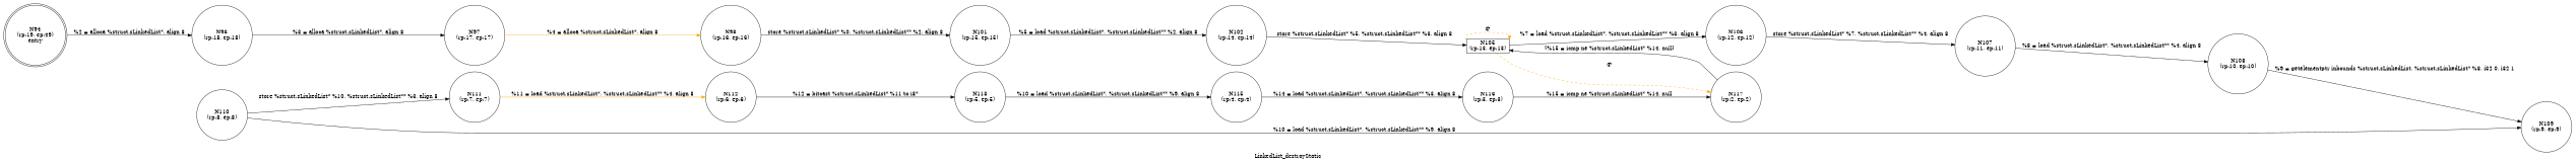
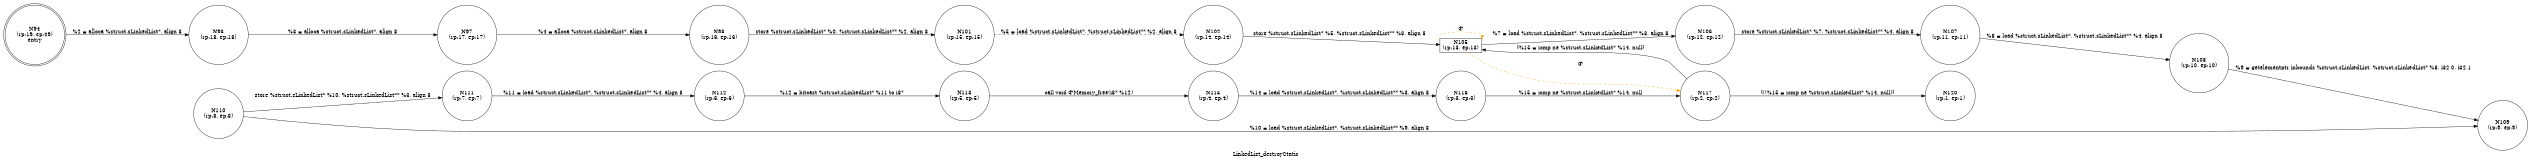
  digraph {
    fontname="DejaVu Serif"
    label=LinkedList_destroyStatic
    rankdir=LR
    node [fontname="DejaVu Serif" shape=circle]
    edge [fontname="DejaVu Serif"]
    n1 [label="N94\n(rp:19, ep:49)\nentry" shape=doublecircle]
    n2 [label="N96\n(rp:18, ep:18)"]
    n3 [label="N97\n(rp:17, ep:17)"]
    n4 [label="N98\n(rp:16, ep:16)"]
    n5 [label="N101\n(rp:15, ep:15)"]
    n6 [label="N102\n(rp:14, ep:14)"]
    n7 [label="N105\n(rp:13, ep:13)" shape=box]
    n8 [label="N106\n(rp:12, ep:12)"]
    n9 [label="N117\n(rp:2, ep:2)"]
    n10 [label="N107\n(rp:11, ep:11)"]
+   n11 [label="N120\n(rp:1, ep:1)"]
    n12 [label="N108\n(rp:10, ep:10)"]
    n13 [label="N109\n(rp:9, ep:9)"]
    n14 [label="N110\n(rp:8, ep:8)"]
    n15 [label="N111\n(rp:7, ep:7)"]
    n16 [label="N112\n(rp:6, ep:6)"]
    n17 [label="N113\n(rp:5, ep:5)"]
    n18 [label="N115\n(rp:4, ep:4)"]
    n19 [label="N116\n(rp:3, ep:3)"]
    n1 -> n2 [label="%2 = alloca %struct.sLinkedList*, align 8"]
    n2 -> n3 [label="%3 = alloca %struct.sLinkedList*, align 8"]
-   n3 -> n4 [label="%4 = alloca %struct.sLinkedList*, align 8" color=orange]
+   n3 -> n4 [label="%4 = alloca %struct.sLinkedList*, align 8"]
    n4 -> n5 [label="store %struct.sLinkedList* %0, %struct.sLinkedList** %2, align 8"]
-   n5 -> n6 [label="%5 = load %struct.sLinkedList*, %struct.sLinkedList** %2, align 8"]
+   n5 -> n6 [label="%5 = load %struct.sLinkedList*, %struct.sLinkedList** %2, align 8" style=dashed]
    n6 -> n7 [label="store %struct.sLinkedList* %5, %struct.sLinkedList** %3, align 8"]
    n7 -> n7 [color=orange label="@" style=dashed]
    n7 -> n8 [label="%7 = load %struct.sLinkedList*, %struct.sLinkedList** %3, align 8"]
    n7 -> n9 [color=orange label="@" style=dashed]
    n8 -> n10 [label="store %struct.sLinkedList* %7, %struct.sLinkedList** %4, align 8"]
    n9 -> n7 [label="[%15 = icmp ne %struct.sLinkedList* %14, null]"]
+   n9 -> n11 [label="[!(%15 = icmp ne %struct.sLinkedList* %14, null)]"]
    n10 -> n12 [label="%8 = load %struct.sLinkedList*, %struct.sLinkedList** %4, align 8"]
    n12 -> n13 [label="%9 = getelementptr inbounds %struct.sLinkedList, %struct.sLinkedList* %8, i32 0, i32 1"]
    n14 -> n13 [label="%10 = load %struct.sLinkedList*, %struct.sLinkedList** %9, align 8"]
    n14 -> n15 [label="store %struct.sLinkedList* %10, %struct.sLinkedList** %3, align 8"]
-   n15 -> n16 [label="%11 = load %struct.sLinkedList*, %struct.sLinkedList** %4, align 8" color=orange]
+   n15 -> n16 [label="%11 = load %struct.sLinkedList*, %struct.sLinkedList** %4, align 8"]
    n16 -> n17 [label="%12 = bitcast %struct.sLinkedList* %11 to i8*"]
-   n17 -> n18 [label="%10 = load %struct.sLinkedList*, %struct.sLinkedList** %9, align 8"]
+   n17 -> n18 [label="call void @Memory_free(i8* %12)"]
    n18 -> n19 [label="%14 = load %struct.sLinkedList*, %struct.sLinkedList** %3, align 8"]
    n19 -> n9 [label="%15 = icmp ne %struct.sLinkedList* %14, null"]
  }
